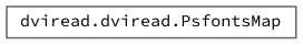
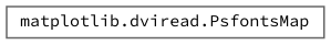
  digraph {
    rankdir=LR
    fontname="Source Code Pro"
-   n1 [color=grey40 fillcolor=white fontname="Source Code Pro" fontsize=10 height=0.2 label="dviread.dviread.PsfontsMap" shape=box style=filled width=0.4]
+   n1 [color=grey40 fillcolor=white fontname="Source Code Pro" fontsize=10 height=0.2 label="matplotlib.dviread.PsfontsMap" shape=box style=filled width=0.4]
  }
